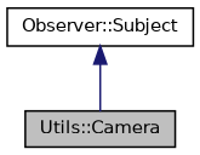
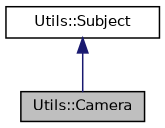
  digraph {
    node [color=black fontname=Helvetica fontsize=10 shape=record]
    n1 [fillcolor=grey75 fontcolor=black height=0.2 label="Utils::Camera" style=filled width=0.4]
-   n2 [height=0.2 label="Observer::Subject" width=0.4]
+   n2 [height=0.2 label="Utils::Subject" width=0.4]
    n2 -> n1 [color=midnightblue dir=back fontname=Helvetica fontsize=10 labelfontname=Helvetica labelfontsize=10 style=solid]
  }
